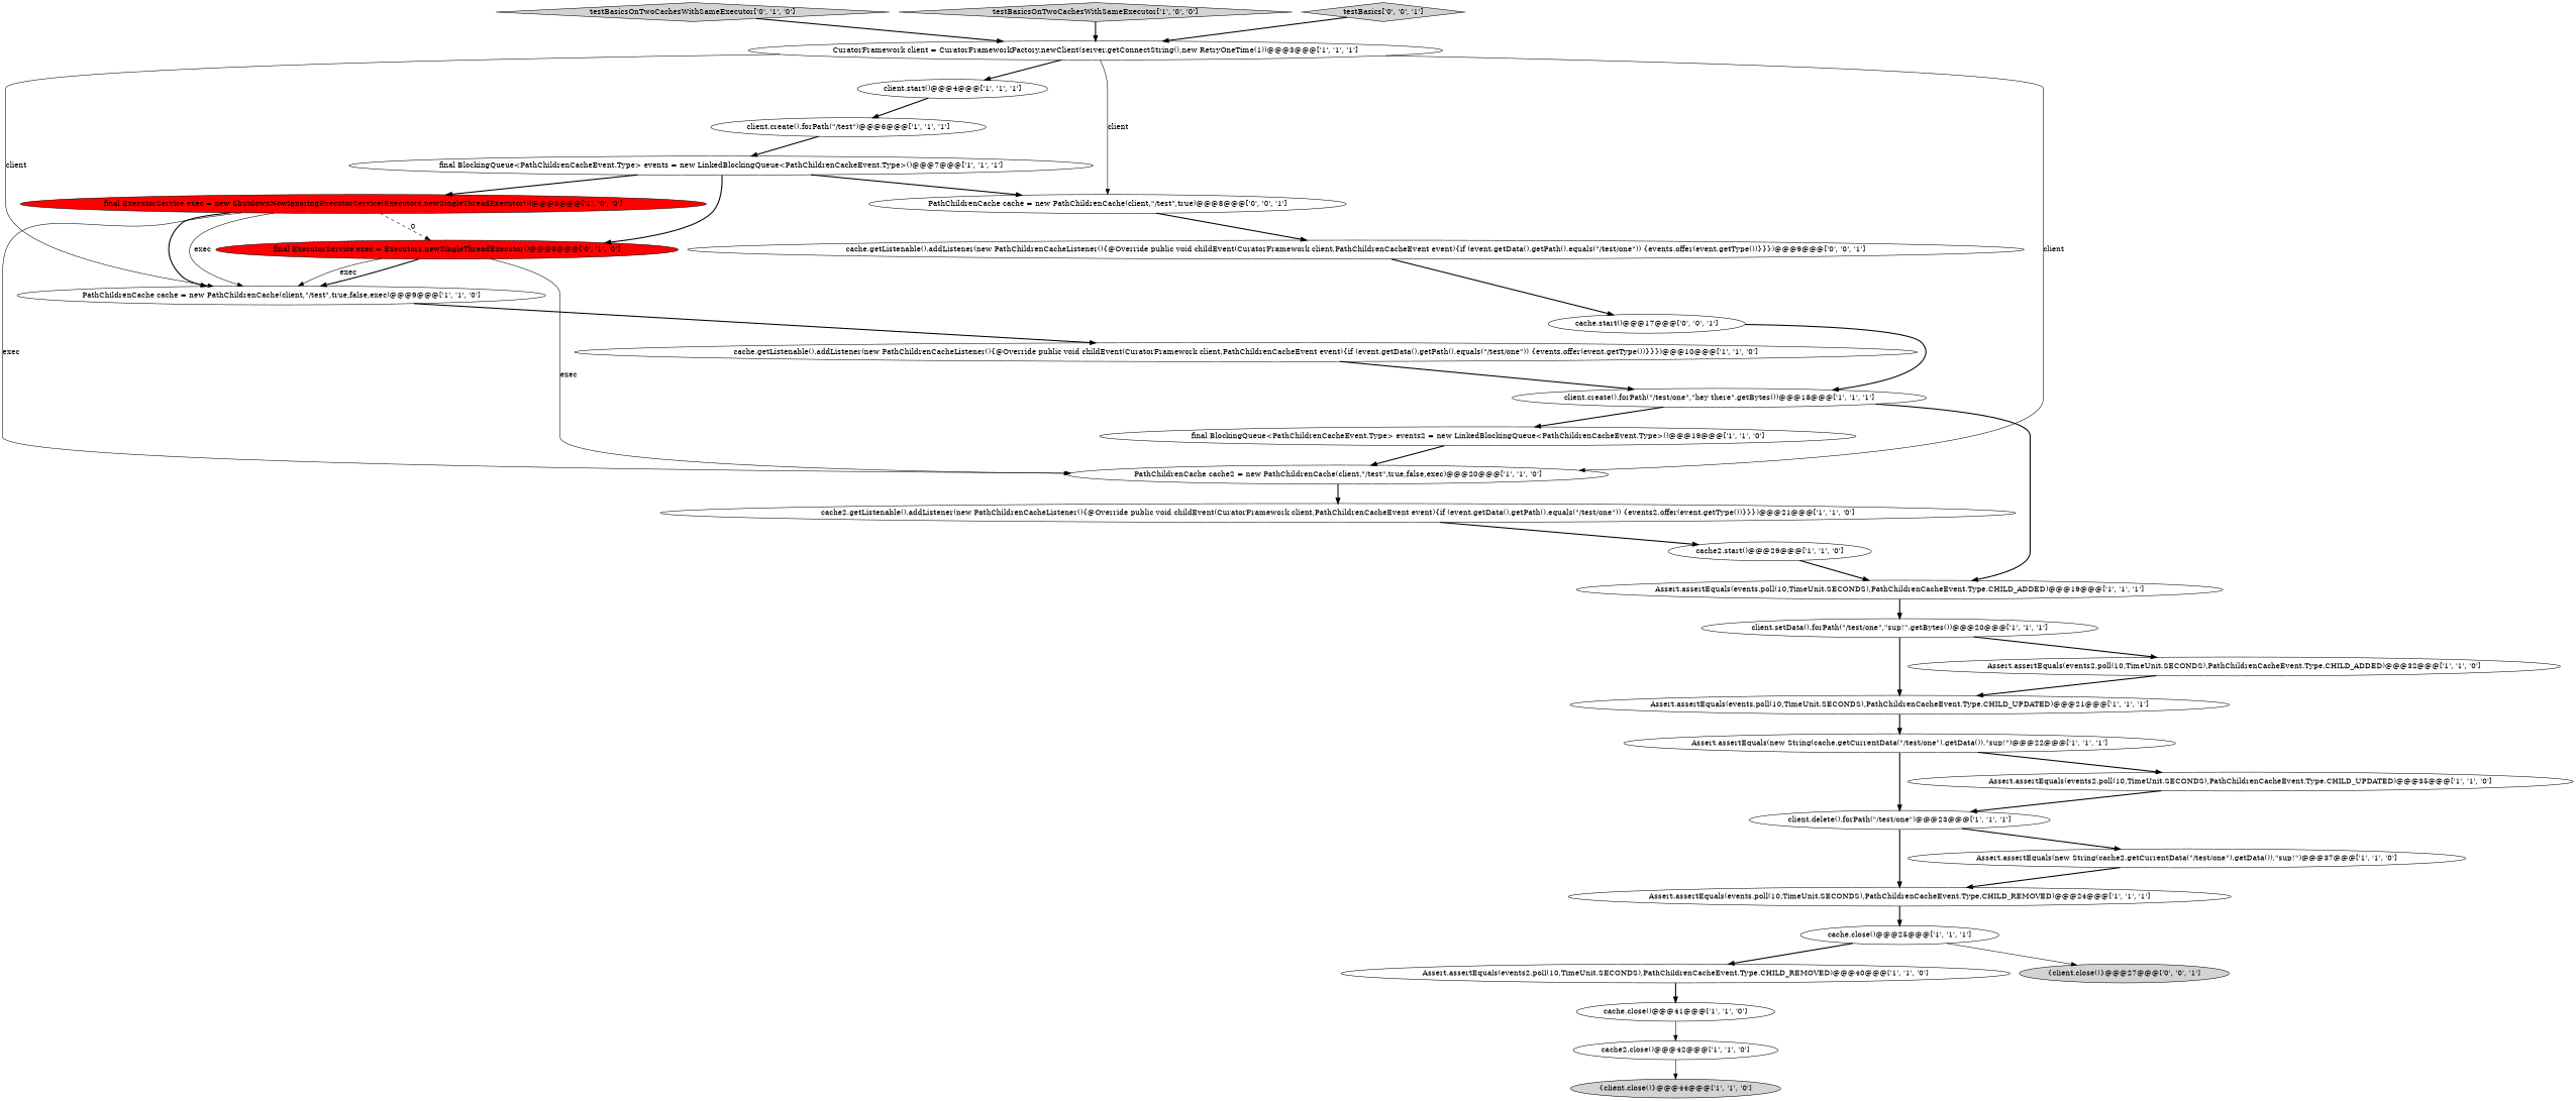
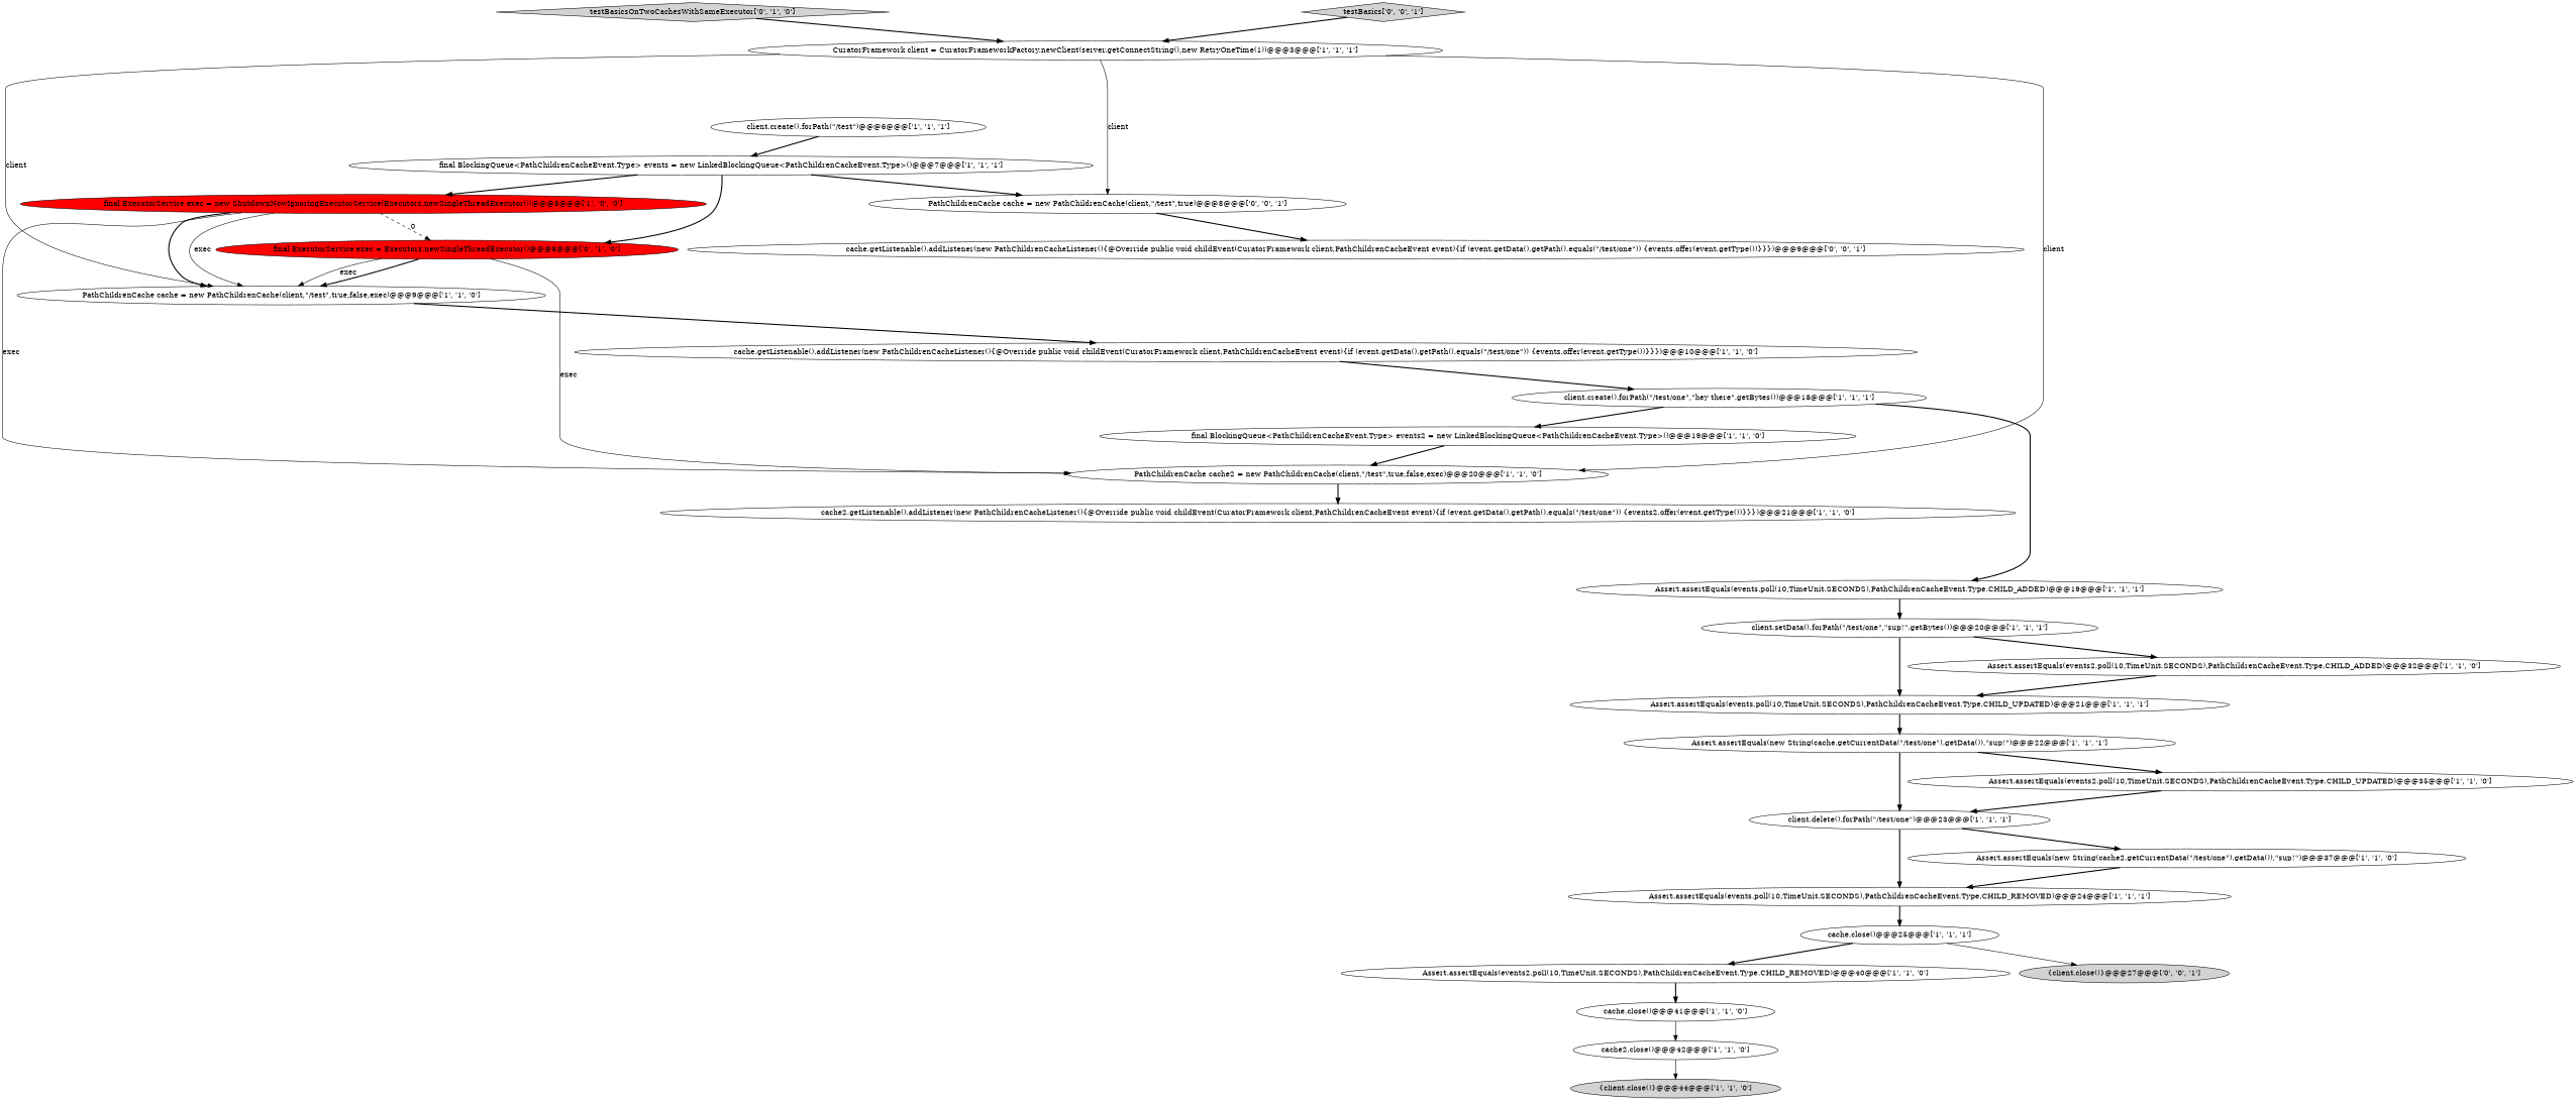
  digraph {
    fontname="DejaVu Serif"
    node [fillcolor=white fontname="DejaVu Serif" shape=ellipse style=filled]
    edge [fontname="DejaVu Serif" style=bold]
    n1 [fillcolor=red label="final ExecutorService exec = Executors.newSingleThreadExecutor()@@@8@@@['0', '1', '0']"]
    n2 [label="PathChildrenCache cache2 = new PathChildrenCache(client,\"/test\",true,false,exec)@@@20@@@['1', '1', '0']"]
    n3 [label="PathChildrenCache cache = new PathChildrenCache(client,\"/test\",true,false,exec)@@@9@@@['1', '1', '0']"]
    n4 [label="cache2.getListenable().addListener(new PathChildrenCacheListener(){@Override public void childEvent(CuratorFramework client,PathChildrenCacheEvent event){if (event.getData().getPath().equals(\"/test/one\")) {events2.offer(event.getType())}}})@@@21@@@['1', '1', '0']"]
    n5 [label="cache.getListenable().addListener(new PathChildrenCacheListener(){@Override public void childEvent(CuratorFramework client,PathChildrenCacheEvent event){if (event.getData().getPath().equals(\"/test/one\")) {events.offer(event.getType())}}})@@@10@@@['1', '1', '0']"]
-   n6 [label="client.start()@@@4@@@['1', '1', '1']"]
    n7 [label="client.create().forPath(\"/test\")@@@6@@@['1', '1', '1']"]
    n8 [label="final BlockingQueue<PathChildrenCacheEvent.Type> events = new LinkedBlockingQueue<PathChildrenCacheEvent.Type>()@@@7@@@['1', '1', '1']"]
-   n9 [label="cache2.start()@@@29@@@['1', '1', '0']"]
    n10 [label="Assert.assertEquals(events.poll(10,TimeUnit.SECONDS),PathChildrenCacheEvent.Type.CHILD_ADDED)@@@19@@@['1', '1', '1']"]
    n11 [label="client.setData().forPath(\"/test/one\",\"sup!\".getBytes())@@@20@@@['1', '1', '1']"]
    n12 [label="Assert.assertEquals(events2.poll(10,TimeUnit.SECONDS),PathChildrenCacheEvent.Type.CHILD_ADDED)@@@32@@@['1', '1', '0']"]
    n13 [label="Assert.assertEquals(events.poll(10,TimeUnit.SECONDS),PathChildrenCacheEvent.Type.CHILD_UPDATED)@@@21@@@['1', '1', '1']"]
    n14 [label="Assert.assertEquals(new String(cache.getCurrentData(\"/test/one\").getData()),\"sup!\")@@@22@@@['1', '1', '1']"]
    n15 [label="cache.close()@@@25@@@['1', '1', '1']"]
    n16 [label="Assert.assertEquals(events2.poll(10,TimeUnit.SECONDS),PathChildrenCacheEvent.Type.CHILD_REMOVED)@@@40@@@['1', '1', '0']"]
    n17 [fillcolor=lightgray label="{client.close()}@@@27@@@['0', '0', '1']"]
    n18 [label="cache.close()@@@41@@@['1', '1', '0']"]
    n19 [label="Assert.assertEquals(events2.poll(10,TimeUnit.SECONDS),PathChildrenCacheEvent.Type.CHILD_UPDATED)@@@35@@@['1', '1', '0']"]
    n20 [label="client.delete().forPath(\"/test/one\")@@@23@@@['1', '1', '1']"]
    n21 [label="Assert.assertEquals(events.poll(10,TimeUnit.SECONDS),PathChildrenCacheEvent.Type.CHILD_REMOVED)@@@24@@@['1', '1', '1']"]
    n22 [label="Assert.assertEquals(new String(cache2.getCurrentData(\"/test/one\").getData()),\"sup!\")@@@37@@@['1', '1', '0']"]
    n23 [fillcolor=lightgray label="testBasicsOnTwoCachesWithSameExecutor['0', '1', '0']" shape=diamond]
    n24 [label="CuratorFramework client = CuratorFrameworkFactory.newClient(server.getConnectString(),new RetryOneTime(1))@@@3@@@['1', '1', '1']"]
    n25 [label="PathChildrenCache cache = new PathChildrenCache(client,\"/test\",true)@@@8@@@['0', '0', '1']"]
    n26 [label="cache.getListenable().addListener(new PathChildrenCacheListener(){@Override public void childEvent(CuratorFramework client,PathChildrenCacheEvent event){if (event.getData().getPath().equals(\"/test/one\")) {events.offer(event.getType())}}})@@@9@@@['0', '0', '1']"]
-   n27 [label="cache.start()@@@17@@@['0', '0', '1']"]
    n28 [label="client.create().forPath(\"/test/one\",\"hey there\".getBytes())@@@18@@@['1', '1', '1']"]
    n29 [label="final BlockingQueue<PathChildrenCacheEvent.Type> events2 = new LinkedBlockingQueue<PathChildrenCacheEvent.Type>()@@@19@@@['1', '1', '0']"]
    n30 [fillcolor=red label="final ExecutorService exec = new ShutdownNowIgnoringExecutorService(Executors.newSingleThreadExecutor())@@@8@@@['1', '0', '0']"]
-   n31 [fillcolor=lightgray label="testBasicsOnTwoCachesWithSameExecutor['1', '0', '0']" shape=diamond]
    n32 [label="cache2.close()@@@42@@@['1', '1', '0']"]
    n33 [fillcolor=lightgray label="{client.close()}@@@44@@@['1', '1', '0']"]
    n34 [fillcolor=lightgray label="testBasics['0', '0', '1']" shape=diamond]
    n1 -> n2 [label=exec style=solid]
    n1 -> n3
    n1 -> n3 [label=exec style=solid]
    n2 -> n4
    n3 -> n5
-   n4 -> n9
    n5 -> n28
-   n6 -> n7
    n7 -> n8
    n8 -> n1
    n8 -> n25
    n8 -> n30
-   n9 -> n10
    n10 -> n11
    n11 -> n12
    n11 -> n13
    n12 -> n13
    n13 -> n14
    n14 -> n19
    n14 -> n20
    n15 -> n16
    n15 -> n17 [style=solid]
    n16 -> n18
    n18 -> n32 [style=solid]
    n19 -> n20
    n20 -> n21
    n20 -> n22
    n21 -> n15
    n22 -> n21
    n23 -> n24
    n24 -> n2 [label=client style=solid]
    n24 -> n3 [label=client style=solid]
-   n24 -> n6
    n24 -> n25 [label=client style=solid]
    n25 -> n26
-   n26 -> n27
-   n27 -> n28
    n28 -> n10
    n28 -> n29
    n29 -> n2
    n30 -> n1 [label=0 style=dashed]
    n30 -> n2 [label=exec style=solid]
    n30 -> n3
    n30 -> n3 [label=exec style=solid]
-   n31 -> n24
    n32 -> n33 [style=solid]
    n34 -> n24
  }
